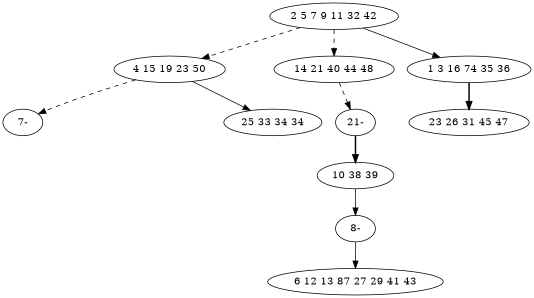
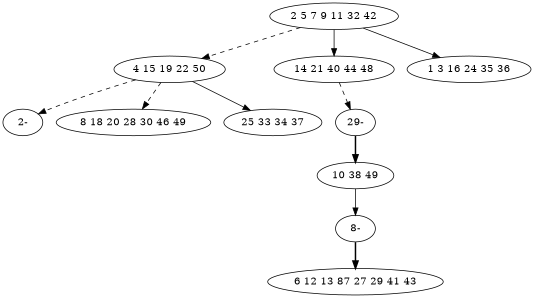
  digraph {
    edge [style=solid]
    n1 [label="2 5 7 9 11 32 42"]
-   n2 [label="4 15 19 23 50"]
+   n2 [label="4 15 19 22 50"]
    n3 [label="14 21 40 44 48"]
-   n4 [label="1 3 16 74 35 36"]
-   n5 [label="7-"]
-   n7 [label="25 33 34 34"]
-   n8 [label="21-"]
-   n9 [label="10 38 39"]
-   n10 [label="23 26 31 45 47"]
+   n4 [label="1 3 16 24 35 36"]
+   n5 [label="2-"]
+   n6 [label="8 18 20 28 30 46 49"]
+   n7 [label="25 33 34 37"]
+   n8 [label="29-"]
+   n9 [label="10 38 49"]
    n11 [label="8-"]
    n12 [label="6 12 13 87 27 29 41 43"]
    n1 -> n2 [style=dashed]
-   n1 -> n3 [style=dashed]
+   n1 -> n3
    n1 -> n4
    n2 -> n5 [style=dashed]
+   n2 -> n6 [style=dashed]
    n2 -> n7
    n3 -> n8 [style=dashed]
-   n4 -> n10 [style=bold]
    n8 -> n9 [style=bold]
    n9 -> n11
-   n11 -> n12
+   n11 -> n12 [style=bold]
  }
